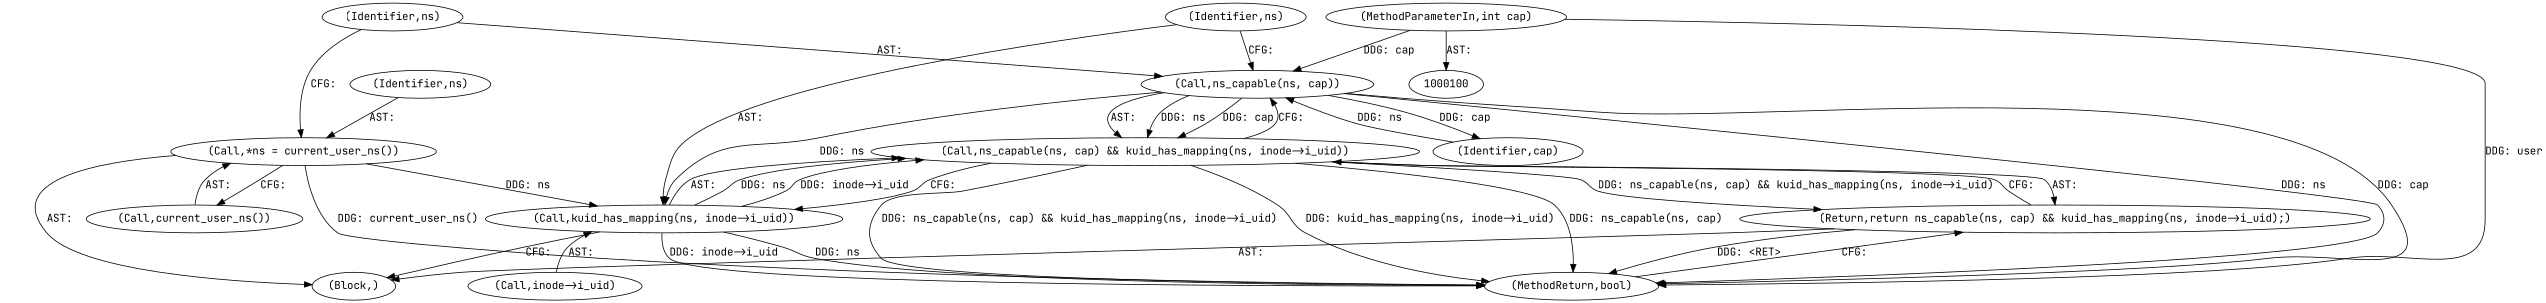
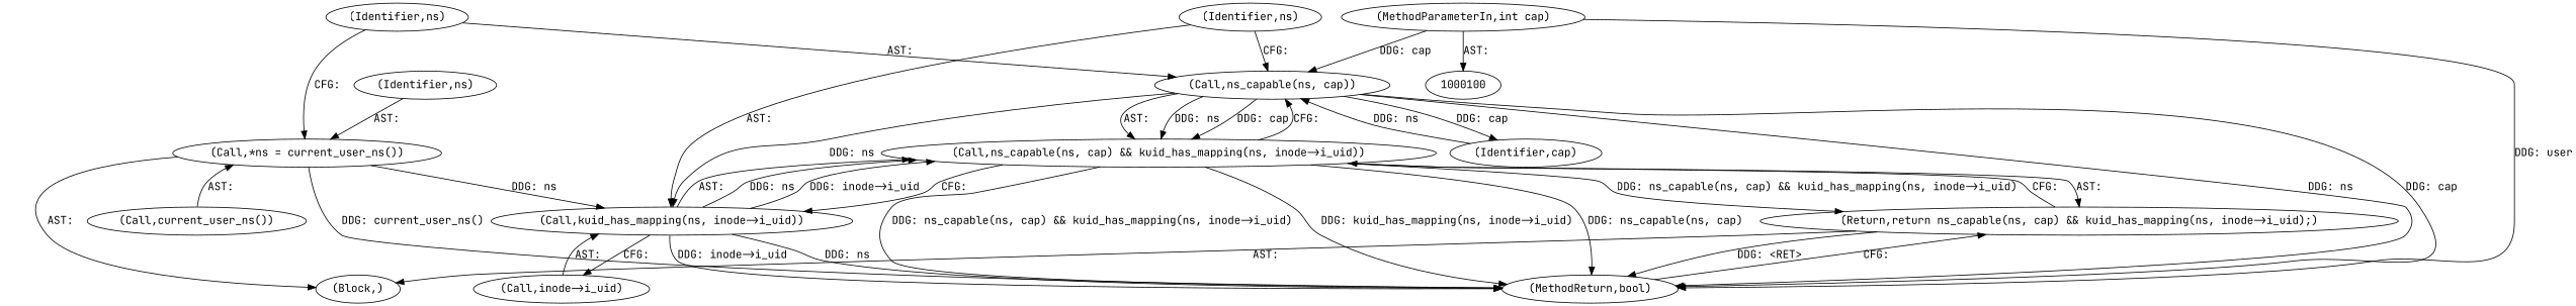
  digraph {
    fontname="JetBrains Mono"
    node [fontname="JetBrains Mono"]
    edge [fontname="JetBrains Mono"]
    n1 [label="(Call,ns_capable(ns, cap))"]
    n2 [label="(Call,ns_capable(ns, cap) && kuid_has_mapping(ns, inode->i_uid))"]
    n3 [label="(Call,kuid_has_mapping(ns, inode->i_uid))"]
    n4 [label="(MethodReturn,bool)"]
    n5 [label="(Identifier,cap)"]
    n6 [label="(Return,return ns_capable(ns, cap) && kuid_has_mapping(ns, inode->i_uid);)"]
    n7 [label="(Call,inode->i_uid)"]
    n8 [label="(Call,*ns = current_user_ns())"]
    n9 [label="(Call,current_user_ns())"]
    n10 [label="(Block,)"]
    n11 [label="(MethodParameterIn,int cap)"]
    1000100
    n13 [label="(Identifier,ns)"]
    n14 [label="(Identifier,ns)"]
    n15 [label="(Identifier,ns)"]
    n1 -> n2 [label="AST: "]
    n1 -> n2 [label="DDG: ns"]
    n1 -> n2 [label="DDG: cap"]
    n1 -> n3 [label="DDG: ns"]
    n1 -> n4 [label="DDG: ns"]
    n1 -> n4 [label="DDG: cap"]
    n1 -> n5 [label="DDG: cap"]
    n2 -> n1 [label="CFG: "]
    n2 -> n3 [label="CFG: "]
    n2 -> n4 [label="DDG: ns_capable(ns, cap) && kuid_has_mapping(ns, inode->i_uid)"]
    n2 -> n4 [label="DDG: kuid_has_mapping(ns, inode->i_uid)"]
    n2 -> n4 [label="DDG: ns_capable(ns, cap)"]
    n2 -> n6 [label="AST: "]
    n2 -> n6 [label="DDG: ns_capable(ns, cap) && kuid_has_mapping(ns, inode->i_uid)"]
    n3 -> n2 [label="AST: "]
    n3 -> n2 [label="DDG: ns"]
    n3 -> n2 [label="DDG: inode->i_uid"]
    n3 -> n4 [label="DDG: ns"]
    n3 -> n4 [label="DDG: inode->i_uid"]
-   n3 -> n10 [label="CFG: "]
+   n3 -> n7 [label="CFG: "]
    n4 -> n6 [label="CFG: "]
    n5 -> n1 [label="DDG: ns"]
    n6 -> n2 [label="CFG: "]
    n6 -> n4 [label="DDG: <RET>"]
    n6 -> n10 [label="AST: "]
    n7 -> n3 [label="AST: "]
    n8 -> n3 [label="DDG: ns"]
    n8 -> n4 [label="DDG: current_user_ns()"]
-   n8 -> n9 [label="CFG: "]
    n8 -> n10 [label="AST: "]
    n9 -> n8 [label="AST: "]
    n11 -> n1 [label="DDG: cap"]
    n11 -> n4 [label="DDG: user"]
    n11 -> 1000100 [label="AST: "]
    n13 -> n8 [label="AST: "]
    n14 -> n1 [label="AST: "]
    n14 -> n8 [label="CFG: "]
    n15 -> n1 [label="CFG: "]
    n15 -> n3 [label="AST: "]
  }
